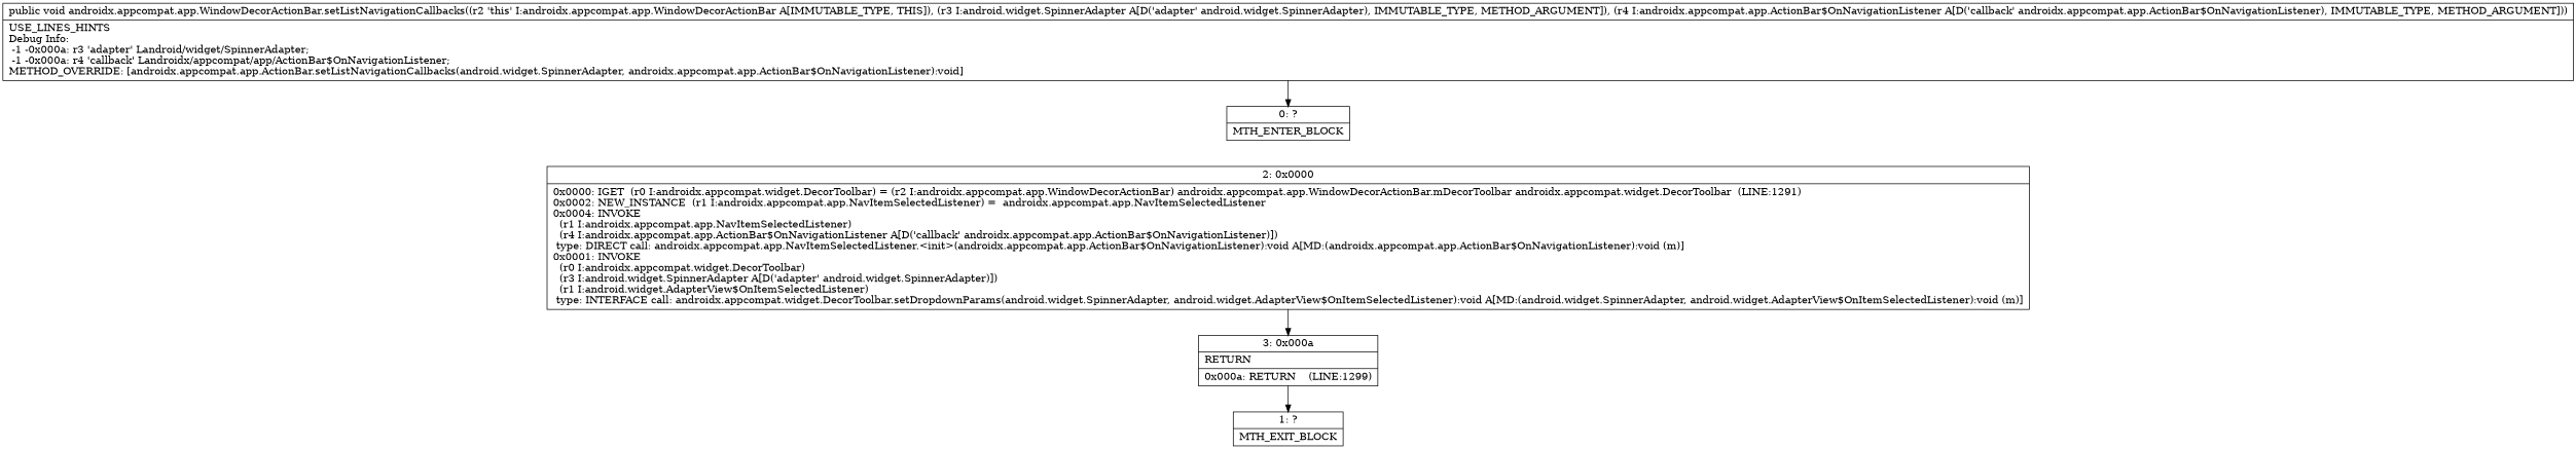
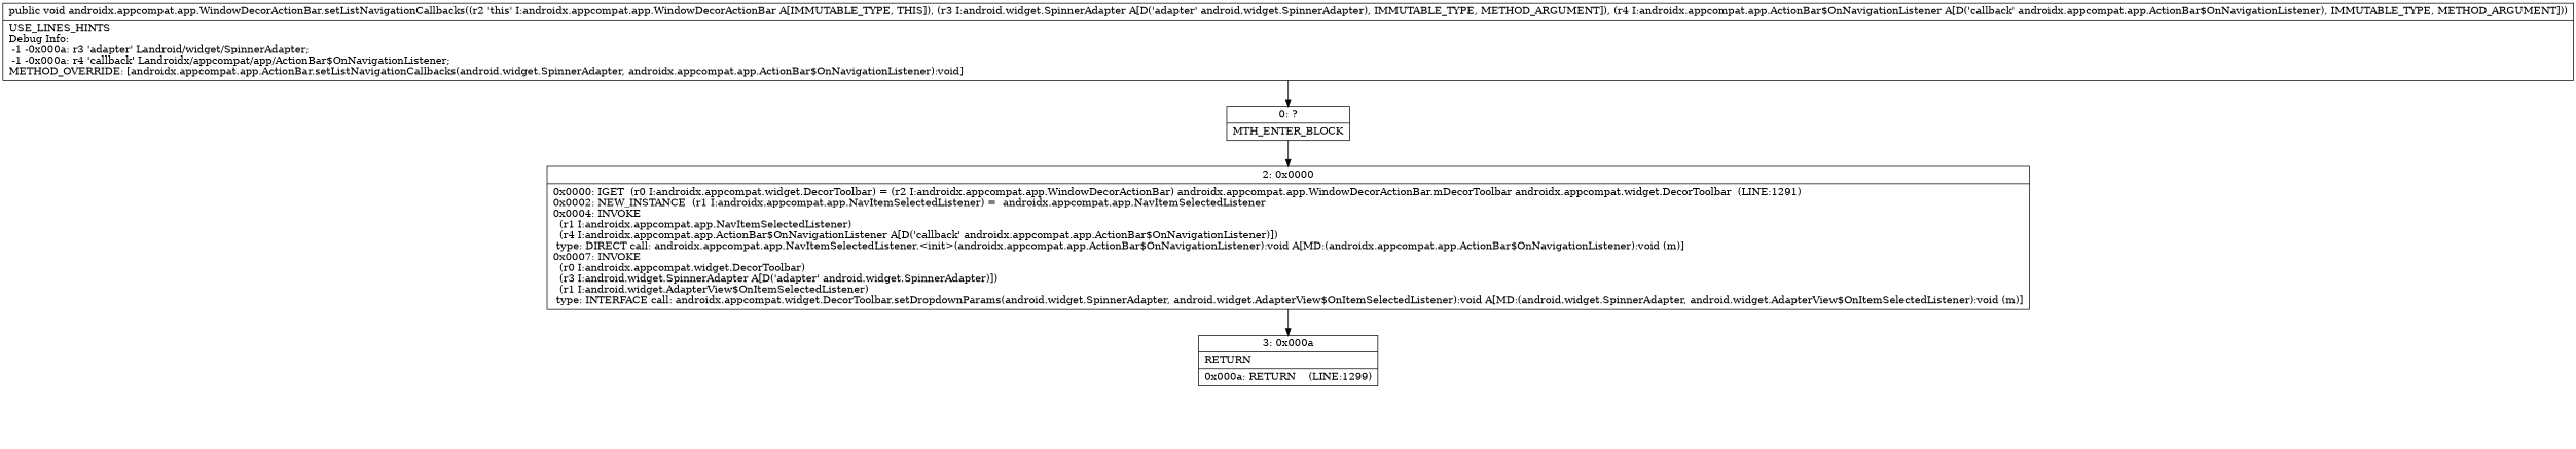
  digraph {
    node [shape=record]
    n1 [label="{0\:\ ?|MTH_ENTER_BLOCK\l}"]
-   n2 [label="{2\:\ 0x0000|0x0000: IGET  (r0 I:androidx.appcompat.widget.DecorToolbar) = (r2 I:androidx.appcompat.app.WindowDecorActionBar) androidx.appcompat.app.WindowDecorActionBar.mDecorToolbar androidx.appcompat.widget.DecorToolbar  (LINE:1291)\l0x0002: NEW_INSTANCE  (r1 I:androidx.appcompat.app.NavItemSelectedListener) =  androidx.appcompat.app.NavItemSelectedListener \l0x0004: INVOKE  \l  (r1 I:androidx.appcompat.app.NavItemSelectedListener)\l  (r4 I:androidx.appcompat.app.ActionBar$OnNavigationListener A[D('callback' androidx.appcompat.app.ActionBar$OnNavigationListener)])\l type: DIRECT call: androidx.appcompat.app.NavItemSelectedListener.\<init\>(androidx.appcompat.app.ActionBar$OnNavigationListener):void A[MD:(androidx.appcompat.app.ActionBar$OnNavigationListener):void (m)]\l0x0001: INVOKE  \l  (r0 I:androidx.appcompat.widget.DecorToolbar)\l  (r3 I:android.widget.SpinnerAdapter A[D('adapter' android.widget.SpinnerAdapter)])\l  (r1 I:android.widget.AdapterView$OnItemSelectedListener)\l type: INTERFACE call: androidx.appcompat.widget.DecorToolbar.setDropdownParams(android.widget.SpinnerAdapter, android.widget.AdapterView$OnItemSelectedListener):void A[MD:(android.widget.SpinnerAdapter, android.widget.AdapterView$OnItemSelectedListener):void (m)]\l}"]
+   n2 [label="{2\:\ 0x0000|0x0000: IGET  (r0 I:androidx.appcompat.widget.DecorToolbar) = (r2 I:androidx.appcompat.app.WindowDecorActionBar) androidx.appcompat.app.WindowDecorActionBar.mDecorToolbar androidx.appcompat.widget.DecorToolbar  (LINE:1291)\l0x0002: NEW_INSTANCE  (r1 I:androidx.appcompat.app.NavItemSelectedListener) =  androidx.appcompat.app.NavItemSelectedListener \l0x0004: INVOKE  \l  (r1 I:androidx.appcompat.app.NavItemSelectedListener)\l  (r4 I:androidx.appcompat.app.ActionBar$OnNavigationListener A[D('callback' androidx.appcompat.app.ActionBar$OnNavigationListener)])\l type: DIRECT call: androidx.appcompat.app.NavItemSelectedListener.\<init\>(androidx.appcompat.app.ActionBar$OnNavigationListener):void A[MD:(androidx.appcompat.app.ActionBar$OnNavigationListener):void (m)]\l0x0007: INVOKE  \l  (r0 I:androidx.appcompat.widget.DecorToolbar)\l  (r3 I:android.widget.SpinnerAdapter A[D('adapter' android.widget.SpinnerAdapter)])\l  (r1 I:android.widget.AdapterView$OnItemSelectedListener)\l type: INTERFACE call: androidx.appcompat.widget.DecorToolbar.setDropdownParams(android.widget.SpinnerAdapter, android.widget.AdapterView$OnItemSelectedListener):void A[MD:(android.widget.SpinnerAdapter, android.widget.AdapterView$OnItemSelectedListener):void (m)]\l}"]
    n3 [label="{3\:\ 0x000a|RETURN\l|0x000a: RETURN    (LINE:1299)\l}"]
-   n4 [label="{1\:\ ?|MTH_EXIT_BLOCK\l}"]
    n5 [label="{public void androidx.appcompat.app.WindowDecorActionBar.setListNavigationCallbacks((r2 'this' I:androidx.appcompat.app.WindowDecorActionBar A[IMMUTABLE_TYPE, THIS]), (r3 I:android.widget.SpinnerAdapter A[D('adapter' android.widget.SpinnerAdapter), IMMUTABLE_TYPE, METHOD_ARGUMENT]), (r4 I:androidx.appcompat.app.ActionBar$OnNavigationListener A[D('callback' androidx.appcompat.app.ActionBar$OnNavigationListener), IMMUTABLE_TYPE, METHOD_ARGUMENT]))  | USE_LINES_HINTS\lDebug Info:\l  \-1 \-0x000a: r3 'adapter' Landroid\/widget\/SpinnerAdapter;\l  \-1 \-0x000a: r4 'callback' Landroidx\/appcompat\/app\/ActionBar$OnNavigationListener;\lMETHOD_OVERRIDE: [androidx.appcompat.app.ActionBar.setListNavigationCallbacks(android.widget.SpinnerAdapter, androidx.appcompat.app.ActionBar$OnNavigationListener):void]\l}"]
+   n1 -> n2
    n2 -> n3
-   n3 -> n4
    n5 -> n1
  }
